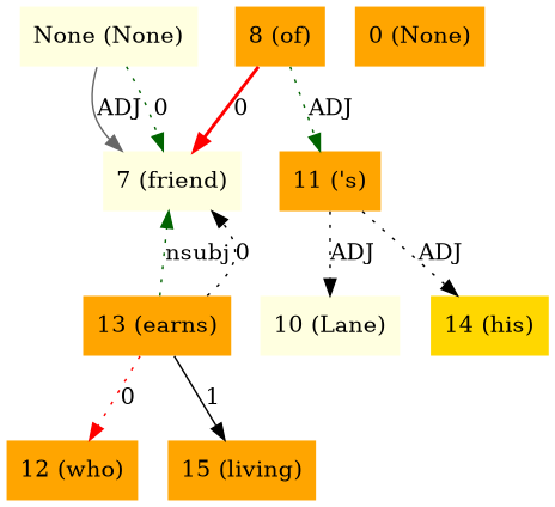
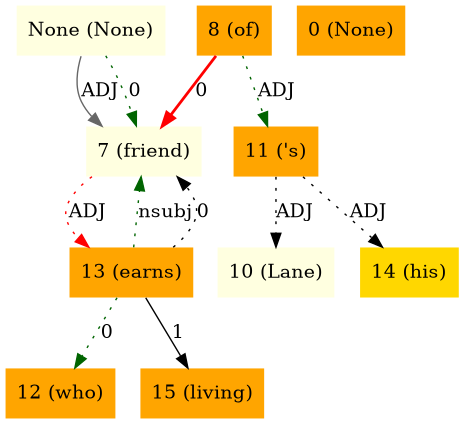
  digraph {
    node [fillcolor=orange shape=plaintext style=filled]
    edge [color=darkgreen dir=forward style=dotted]
    n1 [fillcolor=lightyellow label="None (None)"]
    n2 [fillcolor=lightyellow label="7 (friend)"]
    n3 [label="13 (earns)"]
    n4 [label="8 (of)"]
    n5 [label="11 ('s)"]
    n6 [label="12 (who)"]
    n7 [label="15 (living)"]
    n8 [label="0 (None)"]
    n9 [fillcolor=lightyellow label="10 (Lane)"]
    n10 [fillcolor=gold label="14 (his)"]
    n1 -> n2 [color=gray40 label=ADJ style=solid]
    n1 -> n2 [label=0]
+   n2 -> n3 [color=red label=ADJ]
    n3 -> n2 [label=nsubj]
    n3 -> n2 [color=black label=0]
-   n3 -> n6 [color=red label=0]
+   n3 -> n6 [label=0]
    n3 -> n7 [color=black label=1 style=solid]
    n4 -> n2 [color=red label=0 style=bold]
    n4 -> n5 [label=ADJ]
    n5 -> n9 [color=black label=ADJ]
    n5 -> n10 [color=black label=ADJ]
  }
